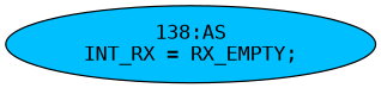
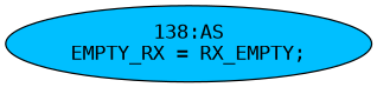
  strict digraph {
    fontname="DejaVu Sans Mono"
-   n1 [ast="<pyverilog.vparser.ast.Assign object at 0x7fdc90088750>" def_var="['INT_RX']" fillcolor=deepskyblue label="138:AS\nINT_RX = RX_EMPTY;" statements="[]" style=filled typ=Assign use_var="['RX_EMPTY']" fontname="DejaVu Sans Mono"]
+   n1 [ast="<pyverilog.vparser.ast.Assign object at 0x7fdc90088750>" def_var="['INT_RX']" fillcolor=deepskyblue label="138:AS\nEMPTY_RX = RX_EMPTY;" statements="[]" style=filled typ=Assign use_var="['RX_EMPTY']" fontname="DejaVu Sans Mono"]
  }
